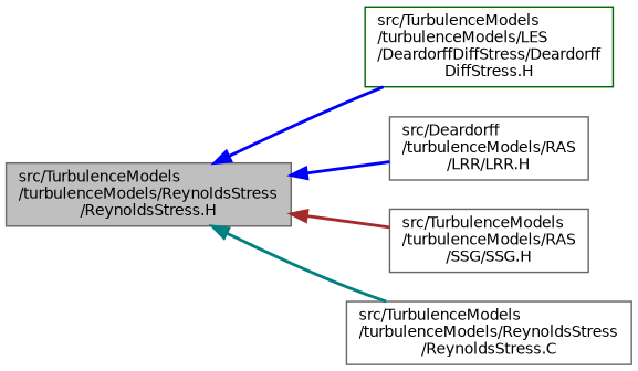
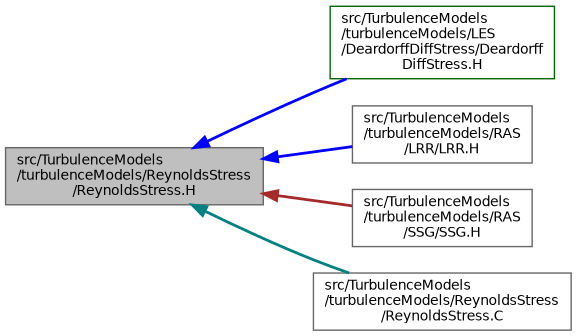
  digraph {
    rankdir=LR
    node [color=gray40 fontname=Helvetica fontsize=10 shape=record]
    edge [color=blue dir=back fontname=Helvetica fontsize=10 labelfontname=Helvetica labelfontsize=10 style=bold]
    n1 [fillcolor=grey75 fontcolor=black height=0.2 label="src/TurbulenceModels\l/turbulenceModels/ReynoldsStress\l/ReynoldsStress.H" style=filled width=0.4]
    n2 [color=darkgreen height=0.2 label="src/TurbulenceModels\l/turbulenceModels/LES\l/DeardorffDiffStress/Deardorff\lDiffStress.H" width=0.4]
-   n3 [height=0.2 label="src/Deardorff\l/turbulenceModels/RAS\l/LRR/LRR.H" width=0.4]
+   n3 [height=0.2 label="src/TurbulenceModels\l/turbulenceModels/RAS\l/LRR/LRR.H" width=0.4]
    n4 [height=0.2 label="src/TurbulenceModels\l/turbulenceModels/RAS\l/SSG/SSG.H" width=0.4]
    n5 [height=0.2 label="src/TurbulenceModels\l/turbulenceModels/ReynoldsStress\l/ReynoldsStress.C" width=0.4]
    n1 -> n2
    n1 -> n3
    n1 -> n4 [color=brown]
    n1 -> n5 [color=teal]
  }
